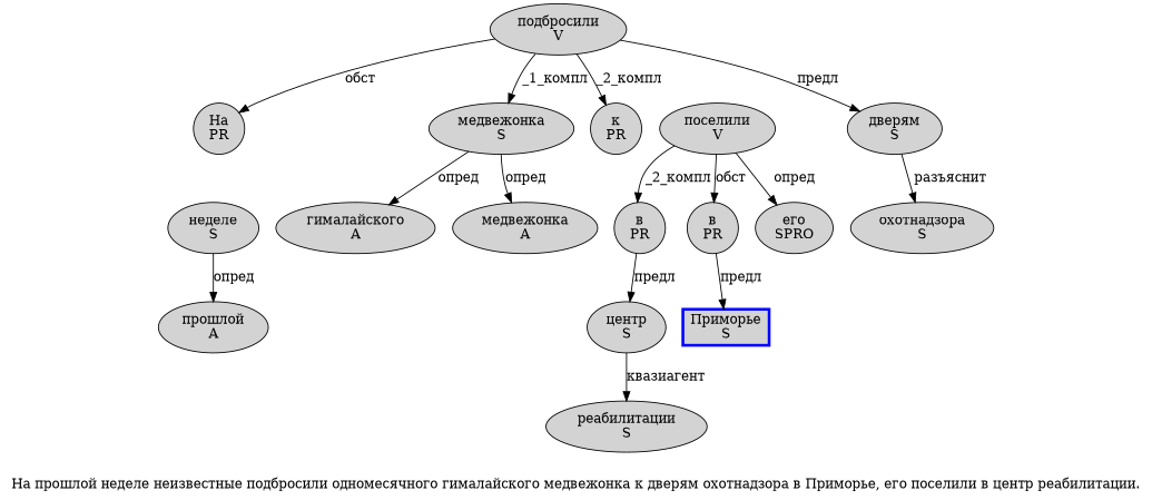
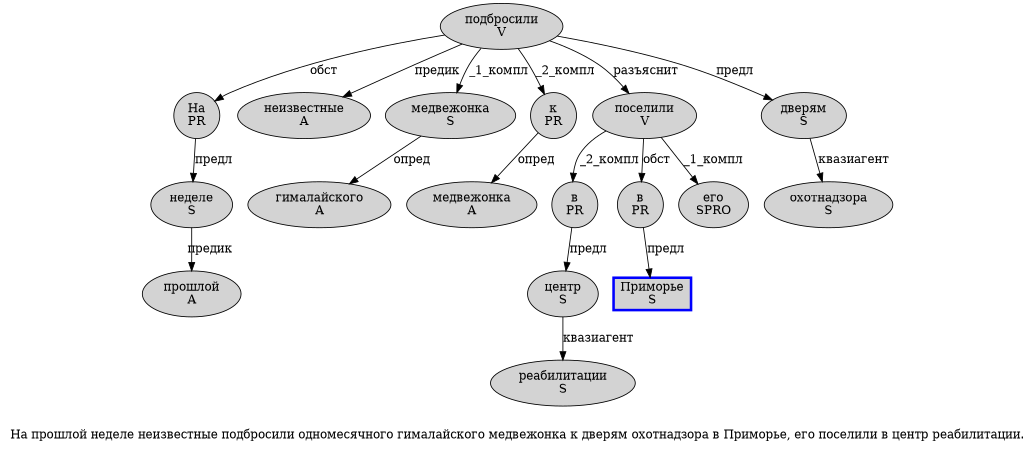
  digraph {
    label="На прошлой неделе неизвестные подбросили одномесячного гималайского медвежонка к дверям охотнадзора в Приморье, его поселили в центр реабилитации."
    node [fillcolor=lightgray penwidth=1 shape=ellipse style=filled]
    n1 [label="На\nPR"]
    n2 [label="неделе\nS"]
    n3 [label="прошлой\nA"]
+   n4 [label="неизвестные\nA"]
    n5 [label="подбросили\nV"]
    n6 [label="медвежонка\nS"]
    n7 [label="к\nPR"]
    n8 [label="поселили\nV"]
    n9 [label="дверям\nS"]
    n10 [label="медвежонка\nA"]
    n11 [label="гималайского\nA"]
    n12 [label="в\nPR"]
    n13 [label="его\nSPRO"]
    n14 [label="в\nPR"]
    n15 [label="охотнадзора\nS"]
    n16 [color=blue label="Приморье\nS" penwidth=3 shape=box]
    n17 [label="центр\nS"]
    n18 [label="реабилитации\nS"]
-   n2 -> n3 [label="опред"]
+   n1 -> n2 [label="предл"]
+   n2 -> n3 [label="предик"]
    n5 -> n1 [label="обст"]
+   n5 -> n4 [label="предик"]
    n5 -> n6 [label="_1_компл"]
    n5 -> n7 [label="_2_компл"]
+   n5 -> n8 [label="разъяснит"]
    n5 -> n9 [label="предл"]
-   n6 -> n10 [label="опред"]
+   n7 -> n10 [label="опред"]
    n6 -> n11 [label="опред"]
    n8 -> n12 [label="обст"]
-   n8 -> n13 [label="опред"]
+   n8 -> n13 [label="_1_компл"]
    n8 -> n14 [label="_2_компл"]
-   n9 -> n15 [label="разъяснит"]
+   n9 -> n15 [label="квазиагент"]
    n12 -> n16 [label="предл"]
    n14 -> n17 [label="предл"]
    n17 -> n18 [label="квазиагент"]
  }
